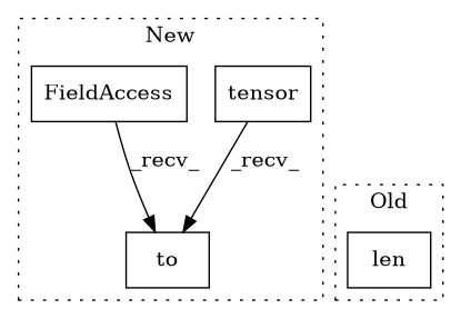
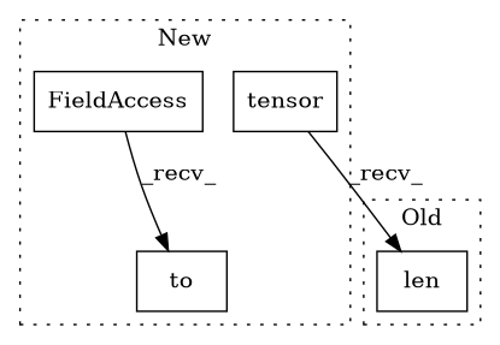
  digraph {
    node [a=32 shape=box]
    n1 [l="7,1" label=tensor s="1287,1322"]
    n2 [l="3,1" label=to s="1388,1402"]
    n3 [a=22 l=11 label=FieldAccess s=1391]
    n4 [l="4,1" label=len s="638,653"]
    subgraph cluster_1 {
      label=New
      style=dotted
      n1
      n2
      n3
    }
    subgraph cluster_2 {
      label=Old
      style=dotted
      n4
    }
-   n1 -> n2 [label=_recv_]
+   n1 -> n4 [label=_recv_]
    n3 -> n2 [label=_recv_]
  }
